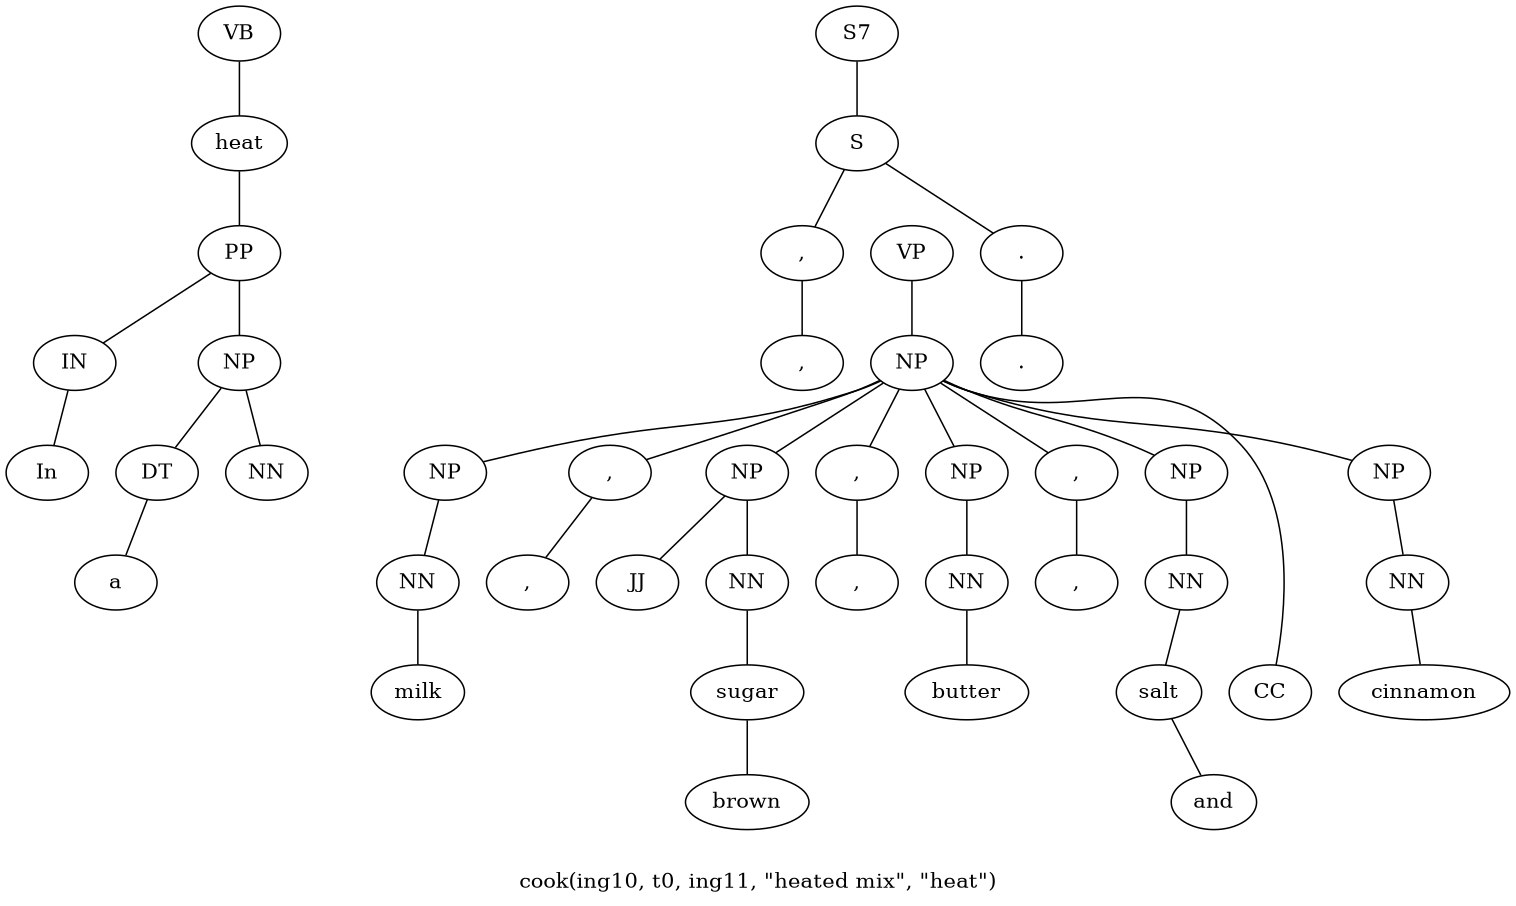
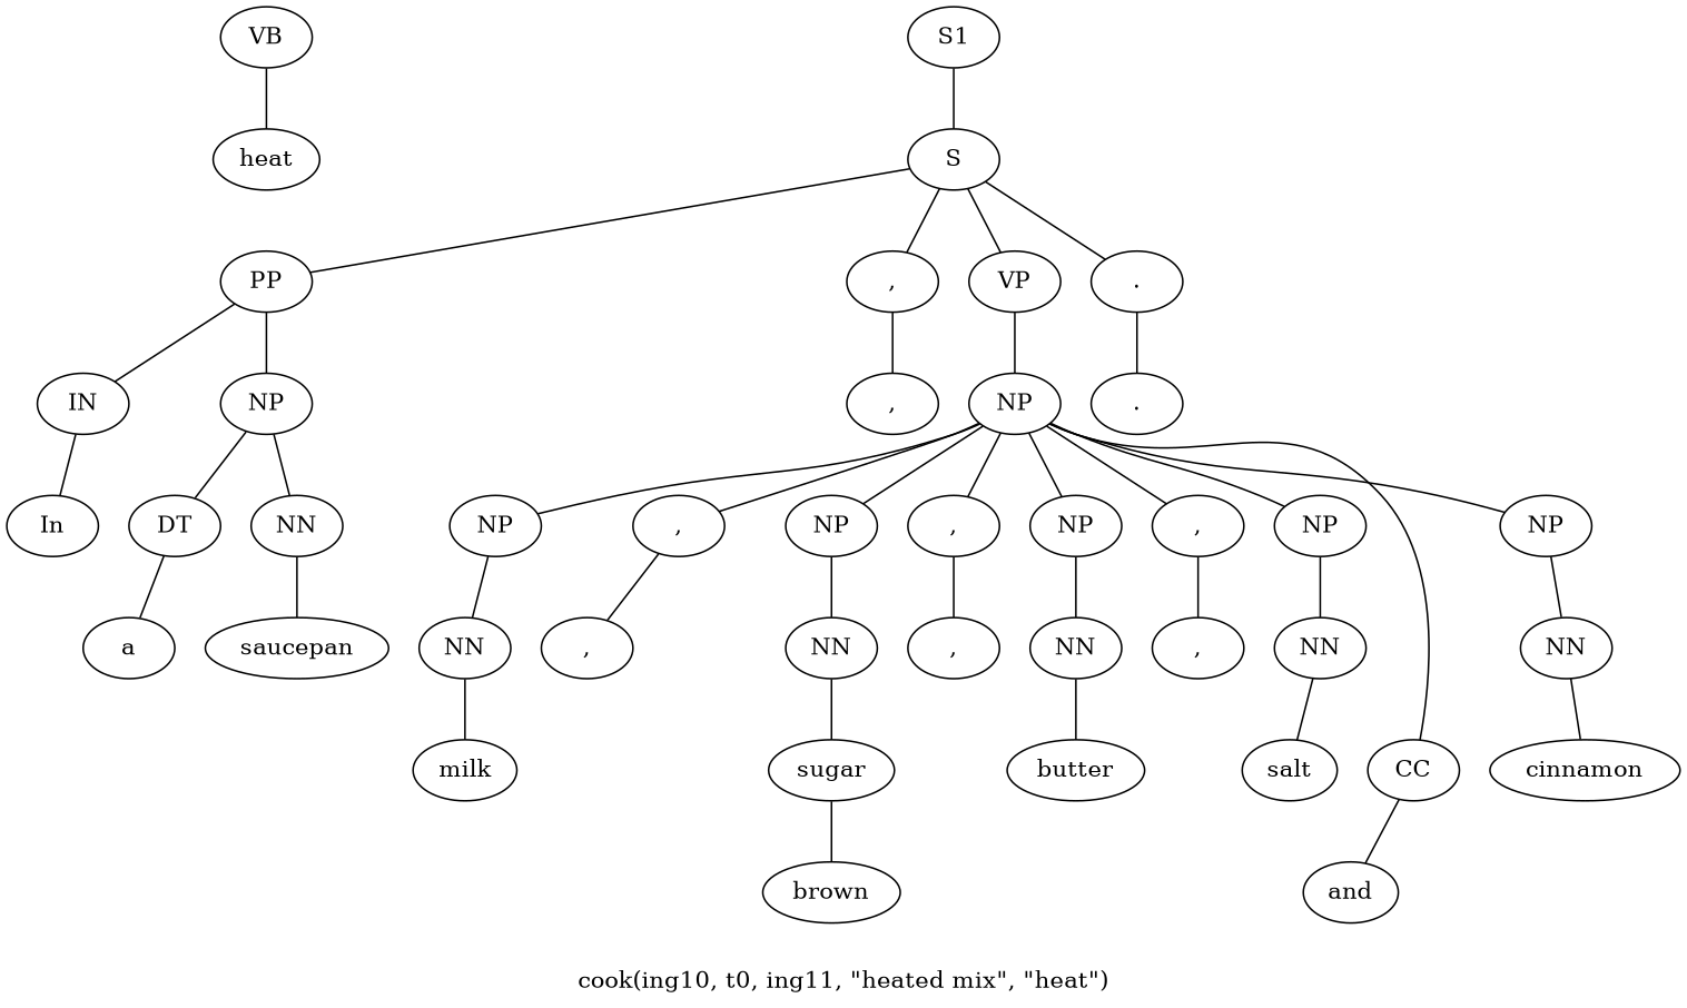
  graph {
    label="cook(ing10, t0, ing11, \"heated mix\", \"heat\")"
-   n1 [label=S7]
+   n1 [label=S1]
    n2 [label=S]
    n3 [label=PP]
    n4 [label=","]
    n5 [label=VP]
    n6 [label="."]
    n7 [label=IN]
    n8 [label=NP]
    n9 [label=","]
    n10 [label=NP]
    n11 [label="."]
    n12 [label=In]
    n13 [label=DT]
    n14 [label=NN]
    n15 [label=a]
+   n16 [label=saucepan]
    n17 [label=VB]
    n18 [label=heat]
    n19 [label=NP]
    n20 [label=","]
    n21 [label=NP]
    n22 [label=","]
    n23 [label=NP]
    n24 [label=","]
    n25 [label=NP]
    n26 [label=CC]
    n27 [label=NP]
    n28 [label=NN]
    n29 [label=","]
-   n30 [label=JJ]
    n31 [label=NN]
    n32 [label=","]
    n33 [label=NN]
    n34 [label=","]
    n35 [label=NN]
    n36 [label=and]
    n37 [label=NN]
    n38 [label=milk]
    n39 [label=sugar]
    n40 [label=brown]
    n41 [label=butter]
    n42 [label=salt]
    n43 [label=cinnamon]
    n1 -- n2
-   n18 -- n3
+   n2 -- n3
    n2 -- n4
+   n2 -- n5
    n2 -- n6
    n3 -- n7
    n3 -- n8
    n4 -- n9
    n5 -- n10
    n6 -- n11
    n7 -- n12
    n8 -- n13
    n8 -- n14
    n10 -- n19
    n10 -- n20
    n10 -- n21
    n10 -- n22
    n10 -- n23
    n10 -- n24
    n10 -- n25
    n10 -- n26
    n10 -- n27
    n13 -- n15
+   n14 -- n16
    n17 -- n18
    n19 -- n28
    n20 -- n29
-   n21 -- n30
    n21 -- n31
    n22 -- n32
    n23 -- n33
    n24 -- n34
    n25 -- n35
-   n42 -- n36
+   n26 -- n36
    n27 -- n37
    n28 -- n38
    n31 -- n39
    n33 -- n41
    n35 -- n42
    n37 -- n43
    n39 -- n40
  }
